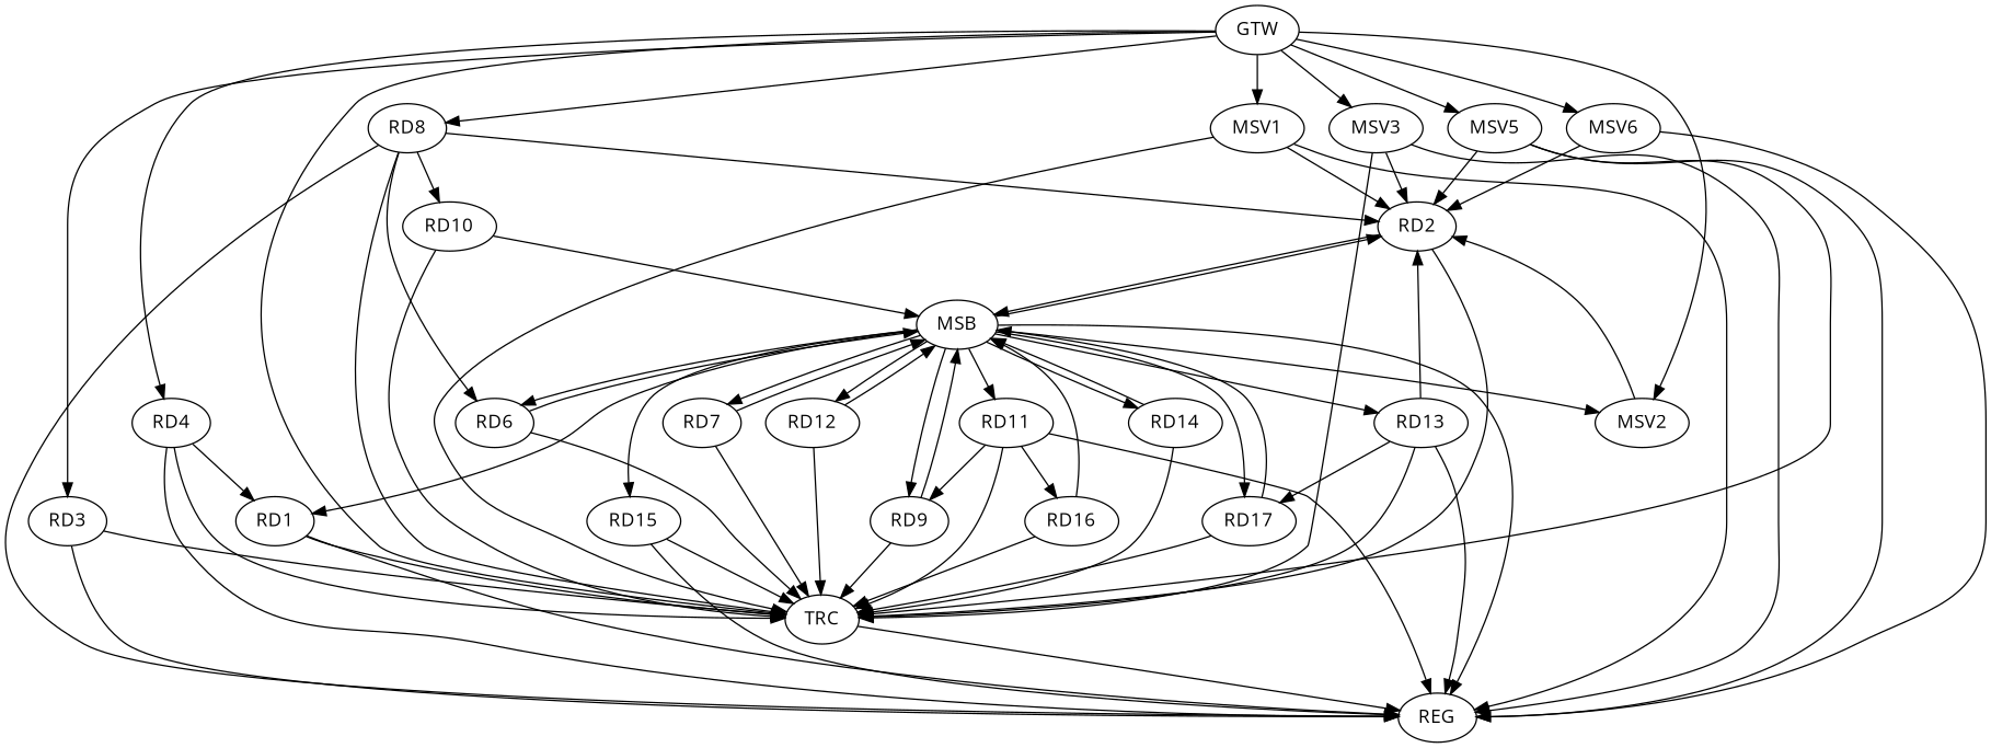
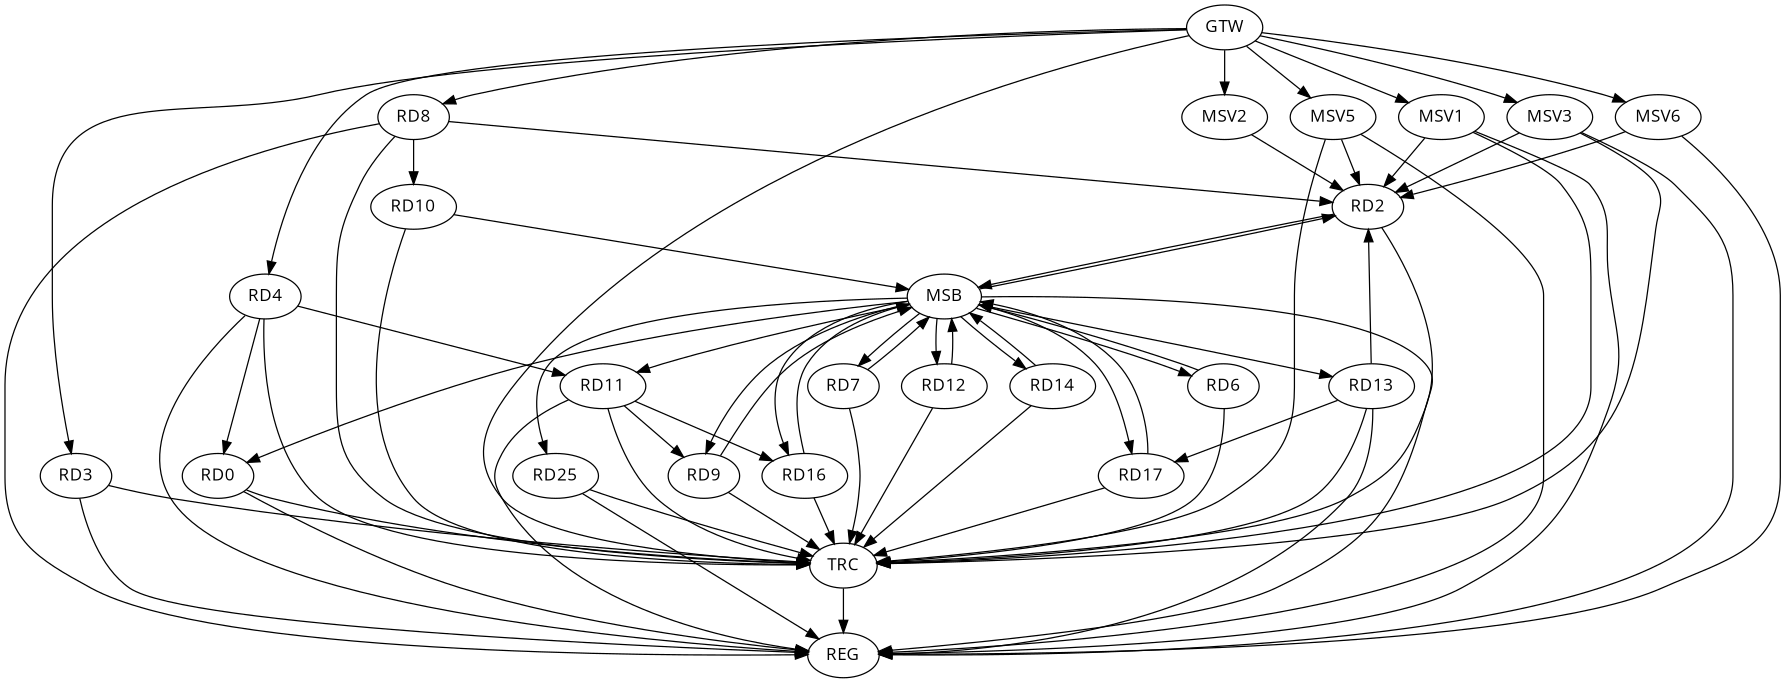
  strict digraph {
    fontname="Open Sans"
    node [fontname="Open Sans"]
    edge [fontname="Open Sans"]
-   n1 [label=RD1]
+   n1 [label=RD0]
    n2 [label=REG]
    n3 [label=TRC]
    n4 [label=RD2]
    n5 [label=MSB]
    n6 [label=RD11]
    n7 [label=RD6]
    n8 [label=RD7]
    n9 [label=RD9]
    n10 [label=RD16]
    n11 [label=RD12]
    n12 [label=RD13]
    n13 [label=RD17]
    n14 [label=RD14]
-   n15 [label=RD15]
+   n15 [label=RD25]
    n16 [label=RD3]
    n17 [label=RD4]
    n18 [label=RD8]
    n19 [label=RD10]
    n20 [label=GTW]
    n21 [label=MSV1]
    n22 [label=MSV2]
    n23 [label=MSV3]
    n24 [label=MSV6]
    n25 [label=MSV5]
    n1 -> n2
    n1 -> n3
    n3 -> n2
    n4 -> n3
    n4 -> n5
    n5 -> n1
    n5 -> n2
    n5 -> n4
    n5 -> n6
    n5 -> n7
    n5 -> n8
    n5 -> n9
-   n5 -> n22
+   n5 -> n10
    n5 -> n11
    n5 -> n12
    n5 -> n13
    n5 -> n14
    n5 -> n15
    n6 -> n2
    n6 -> n3
    n6 -> n9
    n6 -> n10
    n7 -> n3
    n7 -> n5
    n8 -> n3
    n8 -> n5
    n9 -> n3
    n9 -> n5
    n10 -> n3
    n10 -> n5
    n11 -> n3
    n11 -> n5
    n12 -> n2
    n12 -> n3
    n12 -> n4
    n12 -> n13
    n13 -> n3
    n13 -> n5
    n14 -> n3
    n14 -> n5
    n15 -> n2
    n15 -> n3
    n16 -> n2
    n16 -> n3
    n17 -> n1
    n17 -> n2
    n17 -> n3
+   n17 -> n6
    n18 -> n2
    n18 -> n3
    n18 -> n4
-   n18 -> n7
    n18 -> n19
    n19 -> n3
    n19 -> n5
    n20 -> n3
    n20 -> n16
    n20 -> n17
    n20 -> n18
    n20 -> n21
    n20 -> n22
    n20 -> n23
    n20 -> n24
    n20 -> n25
    n21 -> n2
    n21 -> n3
    n21 -> n4
    n22 -> n4
    n23 -> n2
    n23 -> n3
    n23 -> n4
    n24 -> n2
    n24 -> n4
    n25 -> n2
    n25 -> n3
    n25 -> n4
  }
